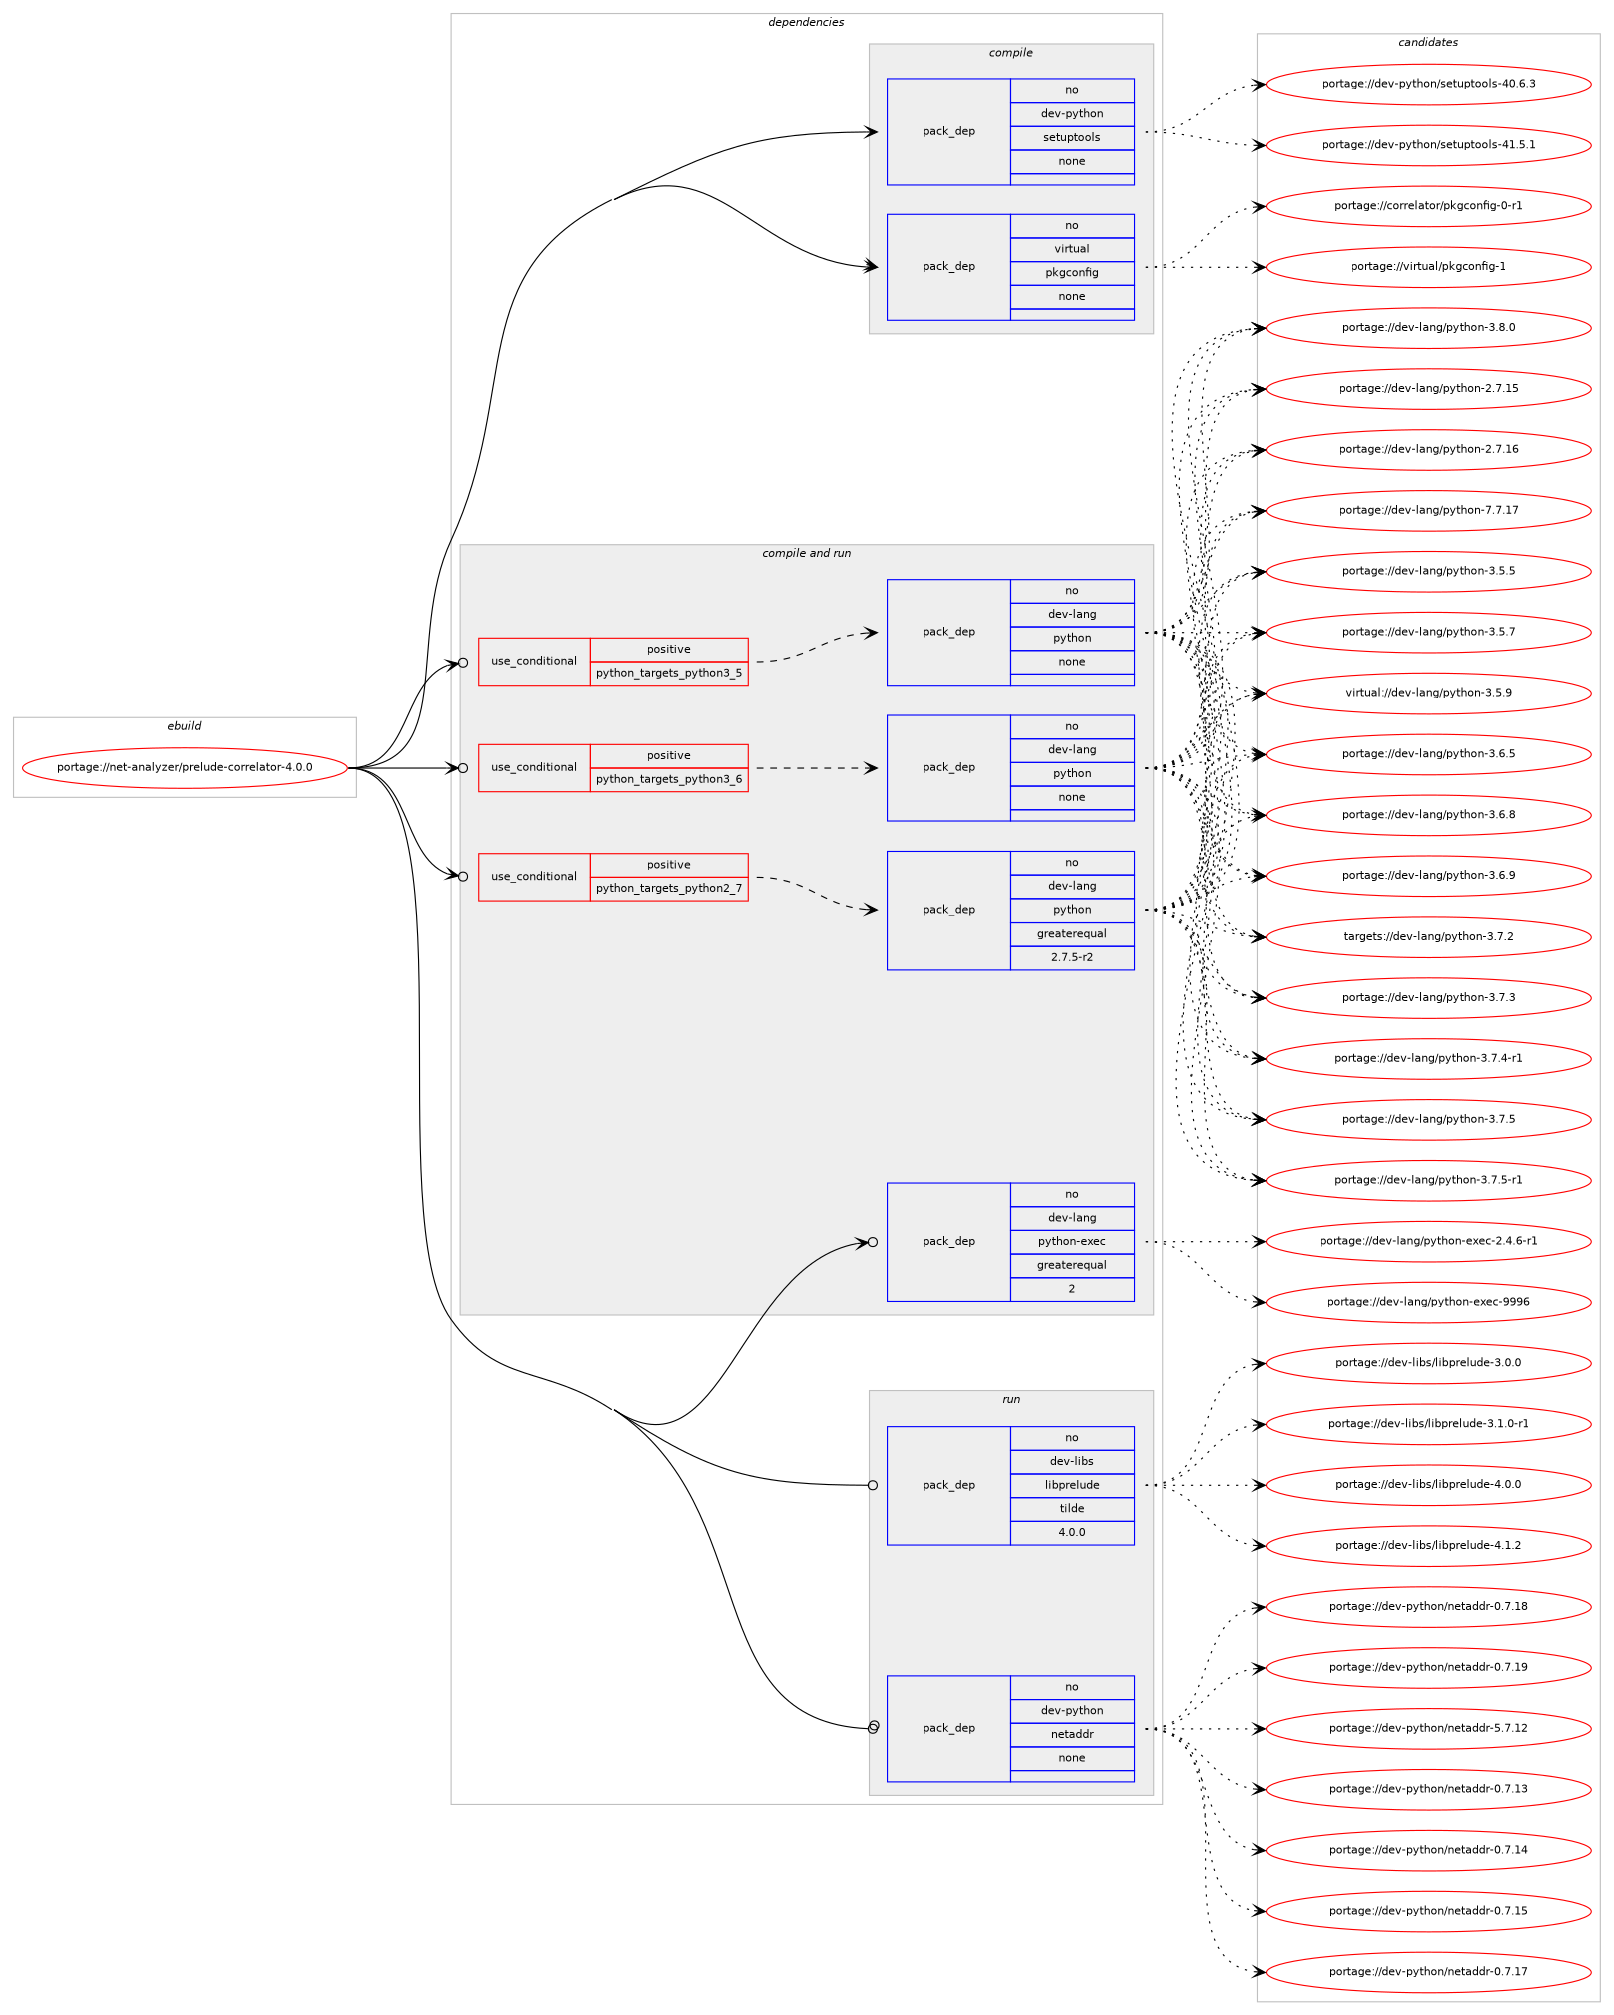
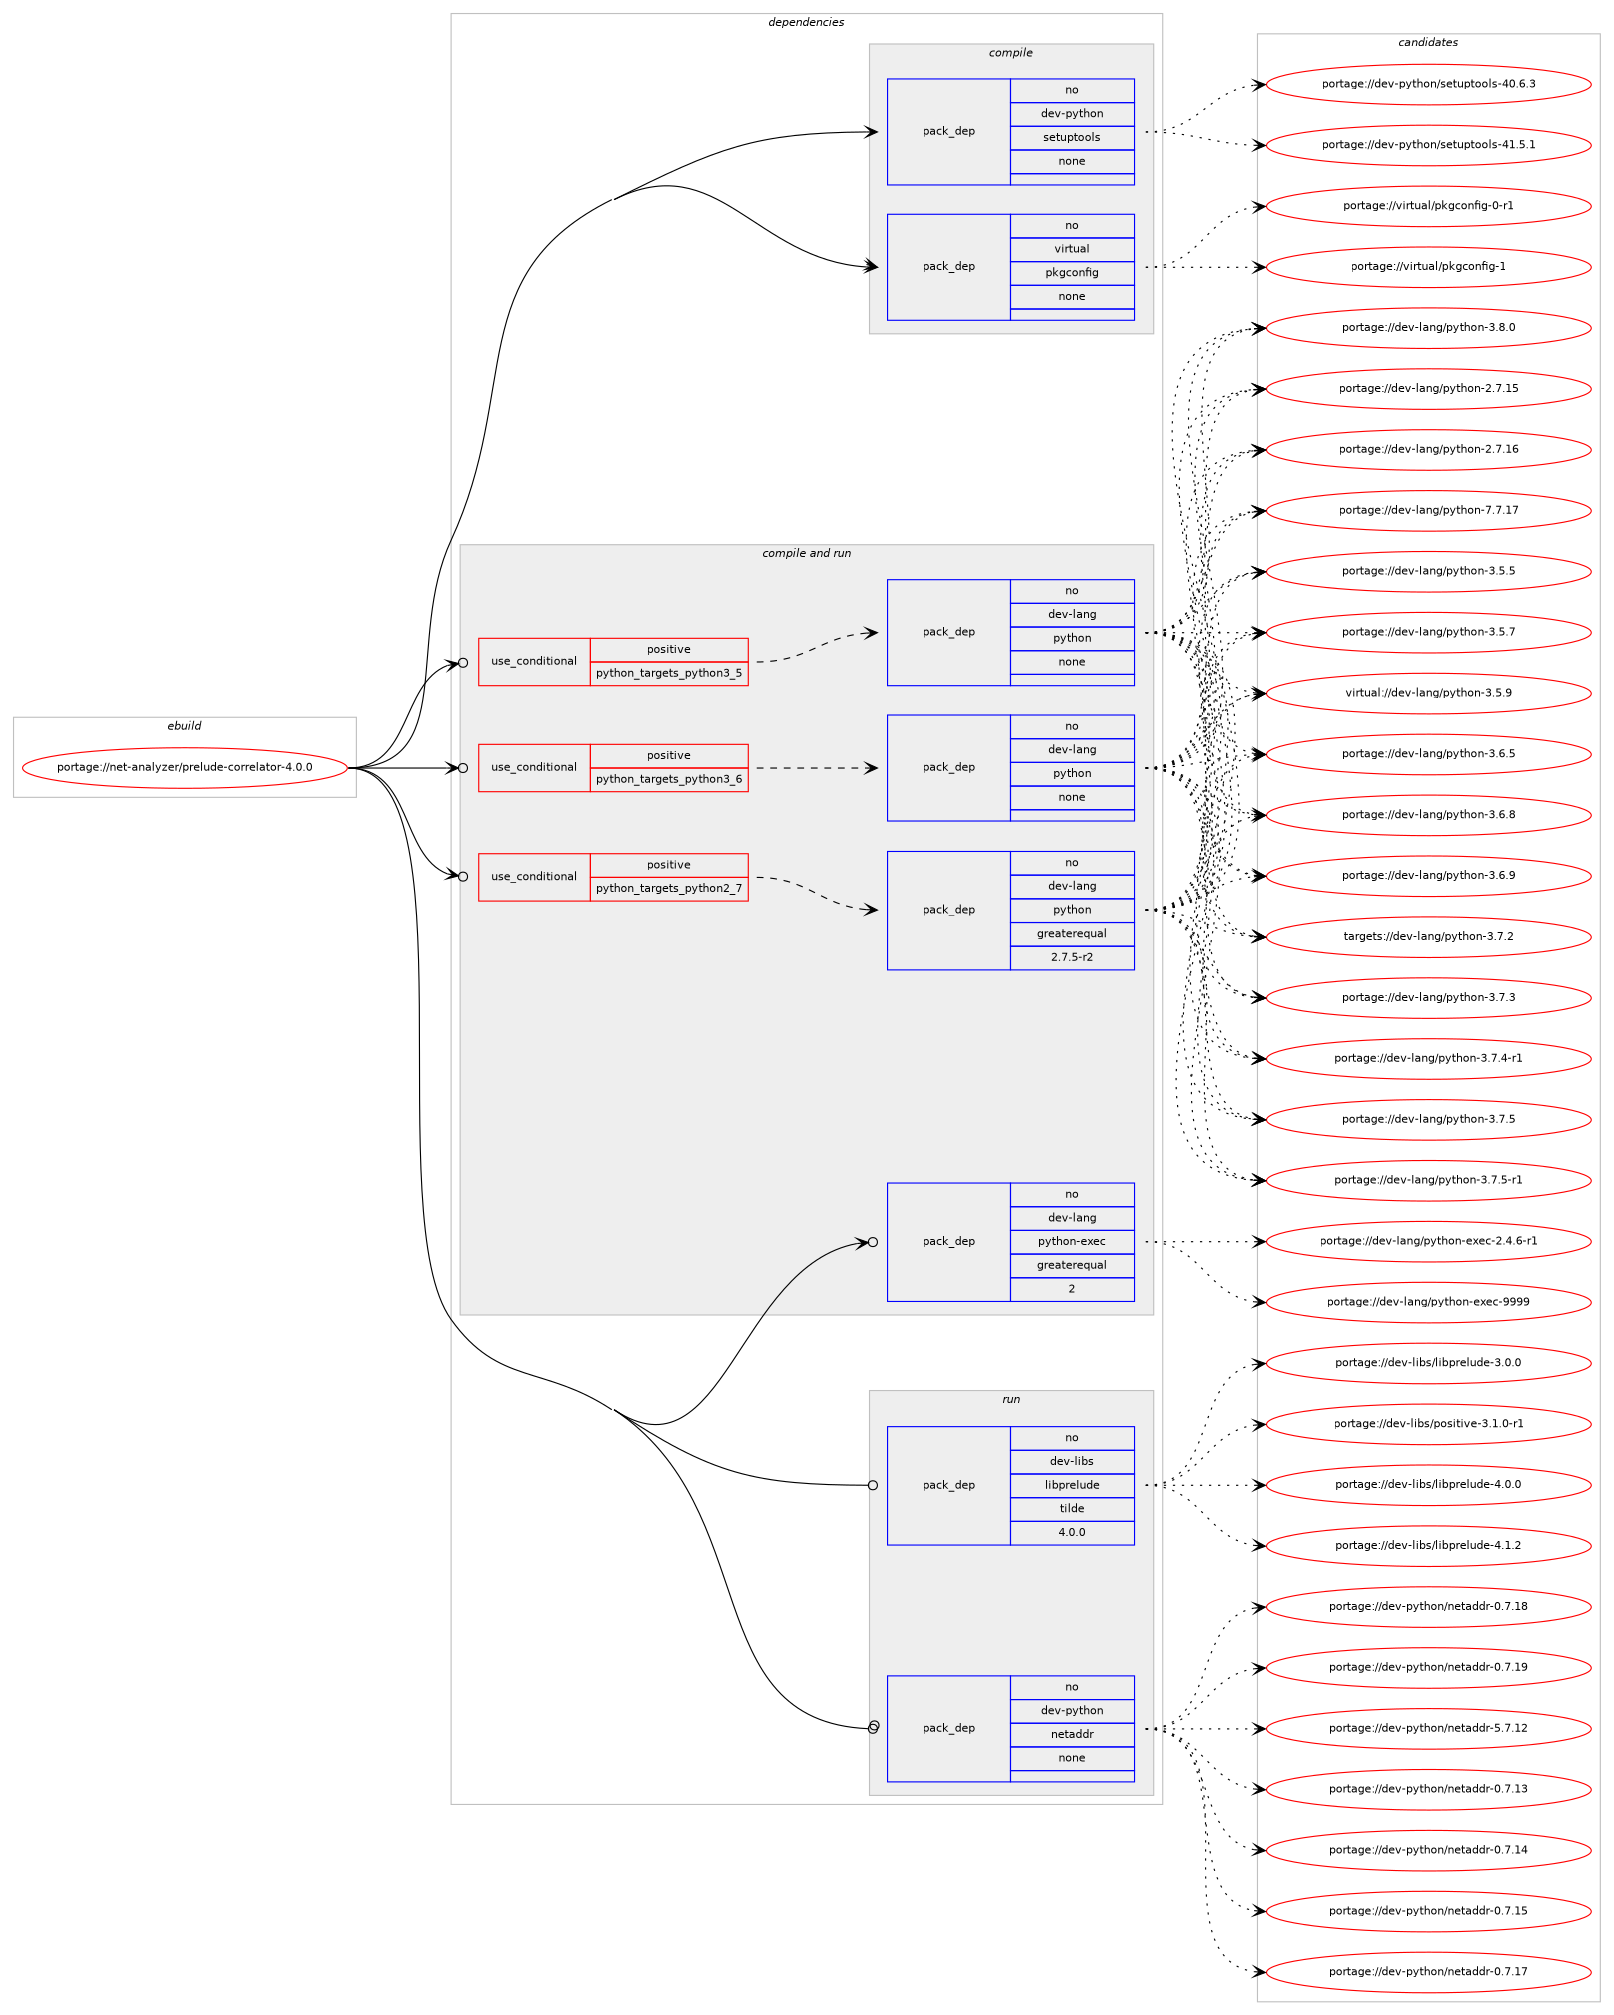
  digraph {
    compound=true
    concentrate=true
    fontname=Helvetica
    fontsize=10
    newrank=true
    rankdir=LR
    ranksep=1.5
    node [color=red fontname=Helvetica fontsize=10]
    edge [arrowhead=vee headport=w style=dotted tailport=e weight=100]
    n1 [label="portage://net-analyzer/prelude-correlator-4.0.0" width=4]
    n2 [color=blue label=<<TABLE BORDER="0" CELLBORDER="1" CELLSPACING="0" CELLPADDING="4" WIDTH="220"><TR><TD ROWSPAN="6" CELLPADDING="30">pack_dep</TD></TR><TR><TD WIDTH="110">no</TD></TR><TR><TD>dev-python</TD></TR><TR><TD>setuptools</TD></TR><TR><TD>none</TD></TR><TR><TD></TD></TR></TABLE>> shape=none]
    n3 [color=blue label=<<TABLE BORDER="0" CELLBORDER="1" CELLSPACING="0" CELLPADDING="4" WIDTH="220"><TR><TD ROWSPAN="6" CELLPADDING="30">pack_dep</TD></TR><TR><TD WIDTH="110">no</TD></TR><TR><TD>virtual</TD></TR><TR><TD>pkgconfig</TD></TR><TR><TD>none</TD></TR><TR><TD></TD></TR></TABLE>> shape=none]
    n4 [color=blue label=<<TABLE BORDER="0" CELLBORDER="1" CELLSPACING="0" CELLPADDING="4" WIDTH="220"><TR><TD ROWSPAN="6" CELLPADDING="30">pack_dep</TD></TR><TR><TD WIDTH="110">no</TD></TR><TR><TD>dev-lang</TD></TR><TR><TD>python</TD></TR><TR><TD>greaterequal</TD></TR><TR><TD>2.7.5-r2</TD></TR></TABLE>> shape=none]
    n5 [label=<<TABLE BORDER="0" CELLBORDER="1" CELLSPACING="0" CELLPADDING="4"><TR><TD ROWSPAN="3" CELLPADDING="10">use_conditional</TD></TR><TR><TD>positive</TD></TR><TR><TD>python_targets_python2_7</TD></TR></TABLE>> shape=none]
    n6 [color=blue label=<<TABLE BORDER="0" CELLBORDER="1" CELLSPACING="0" CELLPADDING="4" WIDTH="220"><TR><TD ROWSPAN="6" CELLPADDING="30">pack_dep</TD></TR><TR><TD WIDTH="110">no</TD></TR><TR><TD>dev-lang</TD></TR><TR><TD>python</TD></TR><TR><TD>none</TD></TR><TR><TD></TD></TR></TABLE>> shape=none]
    n7 [label=<<TABLE BORDER="0" CELLBORDER="1" CELLSPACING="0" CELLPADDING="4"><TR><TD ROWSPAN="3" CELLPADDING="10">use_conditional</TD></TR><TR><TD>positive</TD></TR><TR><TD>python_targets_python3_5</TD></TR></TABLE>> shape=none]
    n8 [color=blue label=<<TABLE BORDER="0" CELLBORDER="1" CELLSPACING="0" CELLPADDING="4" WIDTH="220"><TR><TD ROWSPAN="6" CELLPADDING="30">pack_dep</TD></TR><TR><TD WIDTH="110">no</TD></TR><TR><TD>dev-lang</TD></TR><TR><TD>python</TD></TR><TR><TD>none</TD></TR><TR><TD></TD></TR></TABLE>> shape=none]
    n9 [label=<<TABLE BORDER="0" CELLBORDER="1" CELLSPACING="0" CELLPADDING="4"><TR><TD ROWSPAN="3" CELLPADDING="10">use_conditional</TD></TR><TR><TD>positive</TD></TR><TR><TD>python_targets_python3_6</TD></TR></TABLE>> shape=none]
    n10 [color=blue label=<<TABLE BORDER="0" CELLBORDER="1" CELLSPACING="0" CELLPADDING="4" WIDTH="220"><TR><TD ROWSPAN="6" CELLPADDING="30">pack_dep</TD></TR><TR><TD WIDTH="110">no</TD></TR><TR><TD>dev-lang</TD></TR><TR><TD>python-exec</TD></TR><TR><TD>greaterequal</TD></TR><TR><TD>2</TD></TR></TABLE>> shape=none]
    n11 [color=blue label=<<TABLE BORDER="0" CELLBORDER="1" CELLSPACING="0" CELLPADDING="4" WIDTH="220"><TR><TD ROWSPAN="6" CELLPADDING="30">pack_dep</TD></TR><TR><TD WIDTH="110">no</TD></TR><TR><TD>dev-libs</TD></TR><TR><TD>libprelude</TD></TR><TR><TD>tilde</TD></TR><TR><TD>4.0.0</TD></TR></TABLE>> shape=none]
    n12 [color=blue label=<<TABLE BORDER="0" CELLBORDER="1" CELLSPACING="0" CELLPADDING="4" WIDTH="220"><TR><TD ROWSPAN="6" CELLPADDING="30">pack_dep</TD></TR><TR><TD WIDTH="110">no</TD></TR><TR><TD>dev-python</TD></TR><TR><TD>netaddr</TD></TR><TR><TD>none</TD></TR><TR><TD></TD></TR></TABLE>> shape=none]
    n13 [label="portage://dev-python/setuptools-40.6.3" width=4]
    n14 [label="portage://dev-python/setuptools-41.5.1" width=4]
-   n15 [label="portage://correlator/pkgconfig-0-r1" width=4]
+   n15 [label="portage://virtual/pkgconfig-0-r1" width=4]
    n16 [label="portage://virtual/pkgconfig-1" width=4]
    n17 [label="portage://dev-lang/python-2.7.15" width=4]
    n18 [label="portage://dev-lang/python-2.7.16" width=4]
    n19 [label="portage://dev-lang/python-7.7.17" width=4]
    n20 [label="portage://dev-lang/python-3.5.5" width=4]
    n21 [label="portage://dev-lang/python-3.5.7" width=4]
    n22 [label="virtual://dev-lang/python-3.5.9" width=4]
    n23 [label="portage://dev-lang/python-3.6.5" width=4]
    n24 [label="portage://dev-lang/python-3.6.8" width=4]
    n25 [label="portage://dev-lang/python-3.6.9" width=4]
    n26 [label="targets://dev-lang/python-3.7.2" width=4]
    n27 [label="portage://dev-lang/python-3.7.3" width=4]
    n28 [label="portage://dev-lang/python-3.7.4-r1" width=4]
    n29 [label="portage://dev-lang/python-3.7.5" width=4]
    n30 [label="portage://dev-lang/python-3.7.5-r1" width=4]
    n31 [label="portage://dev-lang/python-3.8.0" width=4]
    n32 [label="portage://dev-lang/python-exec-2.4.6-r1" width=4]
-   n33 [label="portage://dev-lang/python-exec-9996" width=4]
+   n33 [label="portage://dev-lang/python-exec-9999" width=4]
    n34 [label="portage://dev-libs/libprelude-3.0.0" width=4]
-   n35 [label="portage://dev-libs/libprelude-3.1.0-r1" width=4]
+   n35 [label="portage://dev-libs/positive-3.1.0-r1" width=4]
    n36 [label="portage://dev-libs/libprelude-4.0.0" width=4]
    n37 [label="portage://dev-libs/libprelude-4.1.2" width=4]
    n38 [label="portage://dev-python/netaddr-5.7.12" width=4]
    n39 [label="portage://dev-python/netaddr-0.7.13" width=4]
    n40 [label="portage://dev-python/netaddr-0.7.14" width=4]
    n41 [label="portage://dev-python/netaddr-0.7.15" width=4]
    n42 [label="portage://dev-python/netaddr-0.7.17" width=4]
    n43 [label="portage://dev-python/netaddr-0.7.18" width=4]
    n44 [label="portage://dev-python/netaddr-0.7.19" width=4]
    subgraph cluster_1 {
      color=gray
      label=<<i>ebuild</i>>
      rank=same
      n1
    }
    subgraph cluster_2 {
      color=gray
      label=<<i>dependencies</i>>
      subgraph cluster_3 {
        color=gray
        fillcolor="#eeeeee"
        label=<<i>compile</i>>
        style=filled
        subgraph sub_4 {
          color=gray
          fillcolor="#eeeeee"
          label=<<i>compile</i>>
          style=filled
          n2
        }
        subgraph sub_5 {
          color=gray
          fillcolor="#eeeeee"
          label=<<i>compile</i>>
          style=filled
          n3
        }
      }
      subgraph cluster_6 {
        color=gray
        fillcolor="#eeeeee"
        label=<<i>compile and run</i>>
        style=filled
        subgraph sub_7 {
          color=gray
          fillcolor="#eeeeee"
          label=<<i>compile and run</i>>
          style=filled
          n5
          subgraph sub_8 {
            color=gray
            fillcolor="#eeeeee"
            label=<<i>compile and run</i>>
            style=filled
            n4
          }
        }
        subgraph sub_9 {
          color=gray
          fillcolor="#eeeeee"
          label=<<i>compile and run</i>>
          style=filled
          n7
          subgraph sub_10 {
            color=gray
            fillcolor="#eeeeee"
            label=<<i>compile and run</i>>
            style=filled
            n6
          }
        }
        subgraph sub_11 {
          color=gray
          fillcolor="#eeeeee"
          label=<<i>compile and run</i>>
          style=filled
          n9
          subgraph sub_12 {
            color=gray
            fillcolor="#eeeeee"
            label=<<i>compile and run</i>>
            style=filled
            n8
          }
        }
        subgraph sub_13 {
          color=gray
          fillcolor="#eeeeee"
          label=<<i>compile and run</i>>
          style=filled
          n10
        }
      }
      subgraph cluster_14 {
        color=gray
        fillcolor="#eeeeee"
        label=<<i>run</i>>
        style=filled
        subgraph sub_15 {
          color=gray
          fillcolor="#eeeeee"
          label=<<i>run</i>>
          style=filled
          n11
        }
        subgraph sub_16 {
          color=gray
          fillcolor="#eeeeee"
          label=<<i>run</i>>
          style=filled
          n12
        }
      }
    }
    subgraph cluster_17 {
      color=gray
      label=<<i>candidates</i>>
      rank=same
      subgraph sub_18 {
        color=black
        label=<<i>candidates</i>>
        nodesep=1
        rank=same
        n13
        n14
      }
      subgraph sub_19 {
        color=black
        label=<<i>candidates</i>>
        nodesep=1
        rank=same
        n15
        n16
      }
      subgraph sub_20 {
        color=black
        label=<<i>candidates</i>>
        nodesep=1
        rank=same
        n17
        n18
        n19
        n20
        n21
        n22
        n23
        n24
        n25
        n26
        n27
        n28
        n29
        n30
        n31
      }
      subgraph sub_21 {
        color=black
        label=<<i>candidates</i>>
        nodesep=1
        rank=same
        n17
        n18
        n19
        n20
        n21
        n22
        n23
        n24
        n25
        n26
        n27
        n28
        n29
        n30
        n31
      }
      subgraph sub_22 {
        color=black
        label=<<i>candidates</i>>
        nodesep=1
        rank=same
        n17
        n18
        n19
        n20
        n21
        n22
        n23
        n24
        n25
        n26
        n27
        n28
        n29
        n30
        n31
      }
      subgraph sub_23 {
        color=black
        label=<<i>candidates</i>>
        nodesep=1
        rank=same
        n32
        n33
      }
      subgraph sub_24 {
        color=black
        label=<<i>candidates</i>>
        nodesep=1
        rank=same
        n34
        n35
        n36
        n37
      }
      subgraph sub_25 {
        color=black
        label=<<i>candidates</i>>
        nodesep=1
        rank=same
        n38
        n39
        n40
        n41
        n42
        n43
        n44
      }
    }
    n1 -> n2 [style=solid weight=20]
    n1 -> n3 [style=solid weight=20]
    n1 -> n5 [arrowhead=odotvee style=solid weight=20]
    n1 -> n7 [arrowhead=odotvee style=solid weight=20]
    n1 -> n9 [arrowhead=odotvee style=solid weight=20]
    n1 -> n10 [arrowhead=odotvee style=solid weight=20]
    n1 -> n11 [arrowhead=odot style=solid weight=20]
    n1 -> n12 [arrowhead=odot style=solid weight=20]
    n2 -> n13
    n2 -> n14
    n3 -> n15
    n3 -> n16
    n4 -> n17
    n4 -> n18
    n4 -> n19
    n4 -> n20
    n4 -> n21
    n4 -> n22
    n4 -> n23
    n4 -> n24
    n4 -> n25
    n4 -> n26
    n4 -> n27
    n4 -> n28
    n4 -> n29
    n4 -> n30
    n4 -> n31
    n5 -> n4 [style=dashed weight=20]
    n6 -> n17
    n6 -> n18
    n6 -> n19
    n6 -> n20
    n6 -> n21
    n6 -> n22
    n6 -> n23
    n6 -> n24
    n6 -> n25
    n6 -> n26
    n6 -> n27
    n6 -> n28
    n6 -> n29
    n6 -> n30
    n6 -> n31
    n7 -> n6 [style=dashed weight=20]
    n8 -> n17
    n8 -> n18
    n8 -> n19
    n8 -> n20
    n8 -> n21
    n8 -> n22
    n8 -> n23
    n8 -> n24
    n8 -> n25
    n8 -> n26
    n8 -> n27
    n8 -> n28
    n8 -> n29
    n8 -> n30
    n8 -> n31
    n9 -> n8 [style=dashed weight=20]
    n10 -> n32
    n10 -> n33
    n11 -> n34
    n11 -> n35
    n11 -> n36
    n11 -> n37
    n12 -> n38
    n12 -> n39
    n12 -> n40
    n12 -> n41
    n12 -> n42
    n12 -> n43
    n12 -> n44
  }
